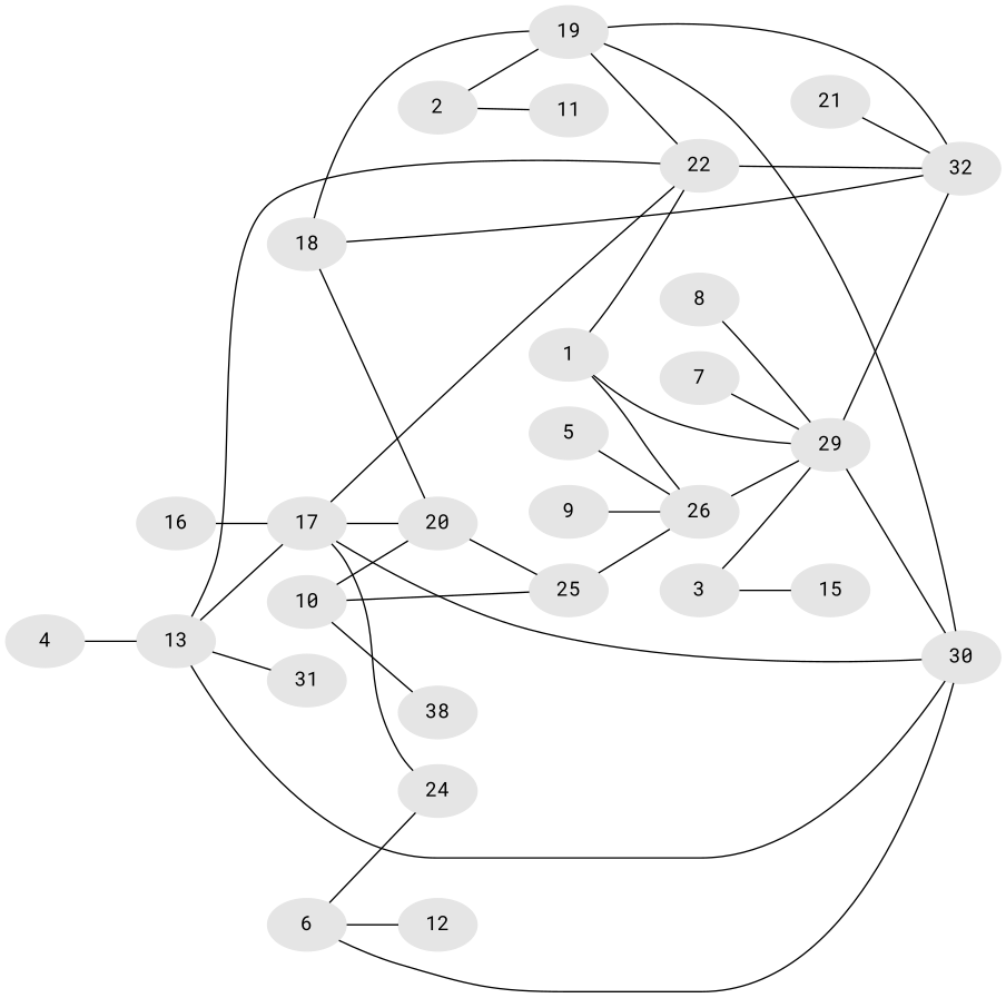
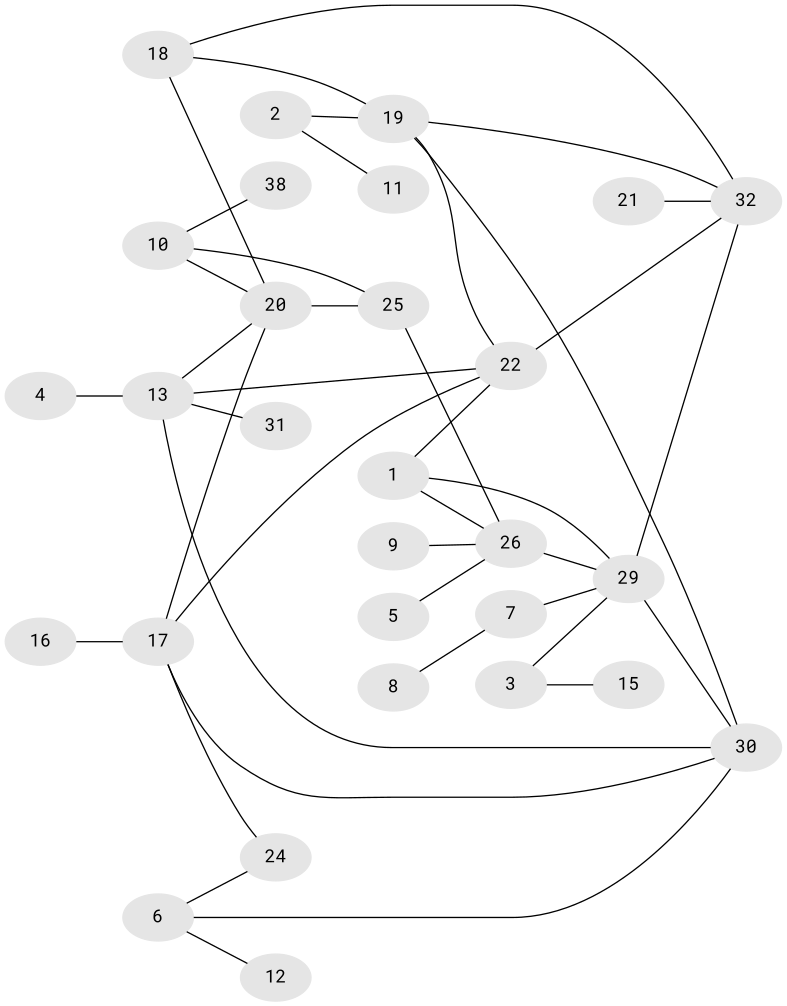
  graph {
    fontname="Roboto Mono"
    rankdir=LR
    node [color=gray90 fontname="Roboto Mono" style=filled]
    edge [fontname="Roboto Mono" weight=1.0]
    1
    22
    26
    29
    32
    30
    2
    11
    19
    3
    15
    4
    13
    17
    31
    5
    6
    12
    24
    7
    8
    9
    10
    20
    25
    n26 [label=38]
    16
    18
    21
    1 -- 22
    1 -- 26
    1 -- 29
    22 -- 32
    26 -- 29
    29 -- 32
    29 -- 30
    2 -- 11
    2 -- 19
    19 -- 22
    19 -- 32
    19 -- 30
    3 -- 29
    3 -- 15
    4 -- 13
    13 -- 22
    13 -- 30
-   13 -- 17
+   13 -- 20
    13 -- 31
    17 -- 22
    17 -- 30
    17 -- 24
    17 -- 20
    5 -- 26
    6 -- 30
    6 -- 12
    6 -- 24
    7 -- 29
-   8 -- 29
+   8 -- 7
    9 -- 26
    10 -- 20
    10 -- 25
    10 -- n26
    20 -- 25
    25 -- 26
    16 -- 17
    18 -- 32
    18 -- 19
    18 -- 20
    21 -- 32
  }
